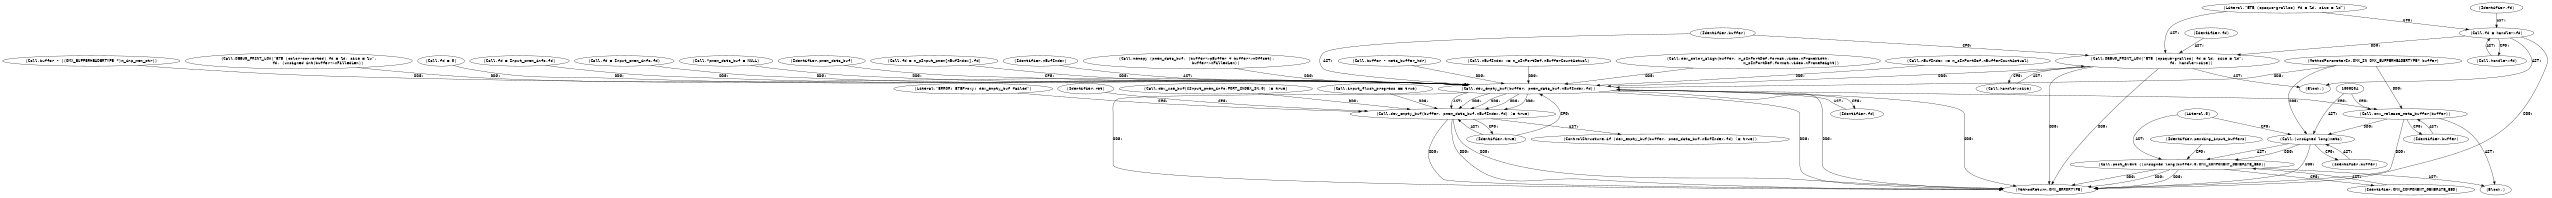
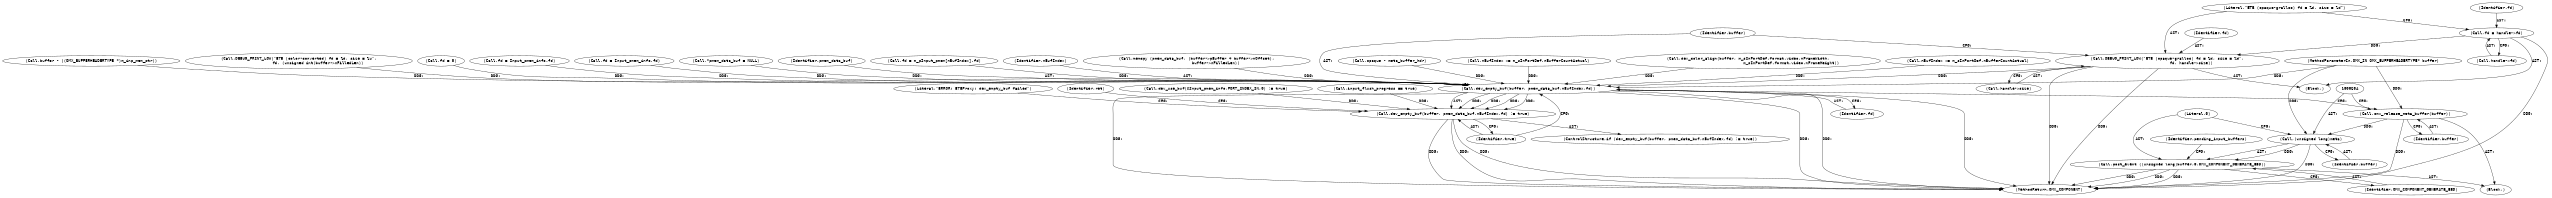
  digraph {
    fontname="DejaVu Sans Mono"
    node [fontname="DejaVu Sans Mono"]
    edge [fontname="DejaVu Sans Mono"]
    n1 [label="(Call,DEBUG_PRINT_LOW(\"ETB (opaque-gralloc) fd = %d, size = %d\",\n                    fd, handle->size))"]
    n2 [label="(Call,dev_empty_buf(buffer, pmem_data_buf,nBufIndex,fd))"]
    n3 [label="(Block,)"]
-   n4 [label="(MethodReturn,OMX_ERRORTYPE)"]
+   n4 [label="(MethodReturn,OMX_COMPONENT)"]
    n5 [label="(Call,handle->size)"]
    n6 [label="(Call,dev_empty_buf(buffer, pmem_data_buf,nBufIndex,fd) != true)"]
    n7 [label="(Call,omx_release_meta_buffer(buffer))"]
    n8 [label="(Identifier,fd)"]
    n9 [label="(Call,fd = handle->fd)"]
    n10 [label="(Call,handle->fd)"]
    n11 [label="(Identifier,true)"]
    n12 [label="(ControlStructure,if (dev_empty_buf(buffer, pmem_data_buf,nBufIndex,fd) != true))"]
    n13 [label="(Call,(unsigned long)meta)"]
    n14 [label="(Block,)"]
    n15 [label="(Identifier,buffer)"]
    n16 [label="(Call,post_event ((unsigned long)buffer,0,OMX_COMPONENT_GENERATE_EBD))"]
    n17 [label="(Identifier,buffer)"]
    n18 [label="(Identifier,OMX_COMPONENT_GENERATE_EBD)"]
-   n19 [label="(Call,buffer - meta_buffer_hdr)"]
+   n19 [label="(Call,opaque - meta_buffer_hdr)"]
    n20 [label="(Literal,\"ERROR: ETBProxy: dev_empty_buf failed\")"]
    n21 [label="(Call,nBufIndex >= m_sInPortDef.nBufferCountActual)"]
    n22 [label="(Identifier,ret)"]
    n23 [label="(Identifier,buffer)"]
    n24 [label="(Call,dev_color_align(buffer, m_sInPortDef.format.video.nFrameWidth,\n                                    m_sInPortDef.format.video.nFrameHeight))"]
    n25 [label="(Identifier,fd)"]
    n26 [label="(Identifier,fd)"]
    n27 [label="(Identifier,pending_input_buffers)"]
    n28 [label="(Call,nBufIndex >= m_sInPortDef.nBufferCountActual)"]
    n29 [label="(Call,buffer - ((OMX_BUFFERHEADERTYPE *)m_inp_mem_ptr))"]
    n30 [label="(Call,dev_use_buf(&Input_pmem_info,PORT_INDEX_IN,0) != true)"]
    n31 [label="(Literal,0)"]
    n32 [label="(Call,DEBUG_PRINT_LOW(\"ETB (color-converted) fd = %d, size = %u\",\n                fd, (unsigned int)buffer->nFilledLen))"]
    n33 [label="(Call,fd = 0)"]
    n34 [label="(Call,input_flush_progress == true)"]
    n35 [label="(Call,fd = Input_pmem_info.fd)"]
    n36 [label="(Call,fd = Input_pmem_info.fd)"]
    n37 [label="(MethodParameterIn,OMX_IN OMX_BUFFERHEADERTYPE* buffer)"]
    n38 [label="(Call,*pmem_data_buf = NULL)"]
    n39 [label="(Identifier,pmem_data_buf)"]
    n40 [label="(Call,fd = m_pInput_pmem[nBufIndex].fd)"]
    n41 [label="(Literal,\"ETB (opaque-gralloc) fd = %d, size = %d\")"]
    n42 [label="(Identifier,nBufIndex)"]
    n43 [label="(Call,memcpy (pmem_data_buf, (buffer->pBuffer + buffer->nOffset),\n                buffer->nFilledLen))"]
    1000604
    n1 -> n2 [label="DDG: "]
    n1 -> n3 [label="AST: "]
    n1 -> n4 [label="DDG: "]
    n1 -> n4 [label="DDG: "]
    n1 -> n5 [label="CFG: "]
    n2 -> n4 [label="DDG: "]
    n2 -> n4 [label="DDG: "]
    n2 -> n4 [label="DDG: "]
    n2 -> n4 [label="DDG: "]
    n2 -> n6 [label="AST: "]
    n2 -> n6 [label="DDG: "]
    n2 -> n6 [label="DDG: "]
    n2 -> n6 [label="DDG: "]
    n2 -> n6 [label="DDG: "]
    n2 -> n7 [label="CFG: "]
    n2 -> n8 [label="CFG: "]
    n5 -> n1 [label="AST: "]
    n6 -> n4 [label="DDG: "]
    n6 -> n4 [label="DDG: "]
    n6 -> n4 [label="DDG: "]
    n6 -> n11 [label="CFG: "]
    n6 -> n12 [label="AST: "]
    n7 -> n4 [label="DDG: "]
    n7 -> n13 [label="DDG: "]
    n7 -> n14 [label="AST: "]
    n7 -> n15 [label="CFG: "]
    n8 -> n2 [label="AST: "]
    n9 -> n1 [label="DDG: "]
    n9 -> n3 [label="AST: "]
    n9 -> n4 [label="DDG: "]
    n9 -> n10 [label="CFG: "]
    n10 -> n9 [label="AST: "]
    n11 -> n2 [label="CFG: "]
    n11 -> n6 [label="AST: "]
    n13 -> n4 [label="DDG: "]
    n13 -> n16 [label="AST: "]
    n13 -> n16 [label="DDG: "]
    n13 -> n17 [label="CFG: "]
    n15 -> n7 [label="AST: "]
    n16 -> n4 [label="DDG: "]
    n16 -> n4 [label="DDG: "]
    n16 -> n4 [label="DDG: "]
    n16 -> n14 [label="AST: "]
    n16 -> n18 [label="CFG: "]
    n17 -> n13 [label="AST: "]
    n18 -> n16 [label="AST: "]
    n19 -> n2 [label="DDG: "]
    n20 -> n6 [label="CFG: "]
    n21 -> n2 [label="DDG: "]
    n22 -> n6 [label="CFG: "]
    n23 -> n1 [label="CFG: "]
    n23 -> n2 [label="AST: "]
    n24 -> n2 [label="DDG: "]
    n25 -> n9 [label="AST: "]
    n26 -> n1 [label="AST: "]
    n27 -> n16 [label="CFG: "]
    n28 -> n2 [label="DDG: "]
    n29 -> n2 [label="DDG: "]
    n30 -> n6 [label="DDG: "]
    n31 -> n13 [label="CFG: "]
    n31 -> n16 [label="AST: "]
    n32 -> n2 [label="DDG: "]
    n33 -> n2 [label="DDG: "]
    n34 -> n6 [label="DDG: "]
    n35 -> n2 [label="DDG: "]
    n36 -> n2 [label="DDG: "]
    n37 -> n2 [label="DDG: "]
    n37 -> n7 [label="DDG: "]
    n37 -> n13 [label="DDG: "]
    n38 -> n2 [label="DDG: "]
-   n39 -> n2 [label="CFG: "]
+   n39 -> n2 [label="AST: "]
    n40 -> n2 [label="DDG: "]
    n41 -> n1 [label="AST: "]
    n41 -> n9 [label="CFG: "]
    n42 -> n2 [label="AST: "]
    n43 -> n2 [label="DDG: "]
    1000604 -> n7 [label="CFG: "]
    1000604 -> n13 [label="AST: "]
  }
